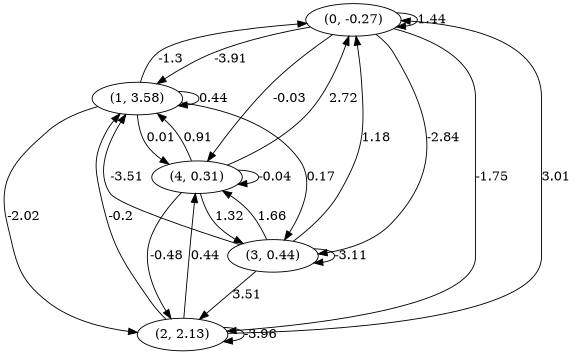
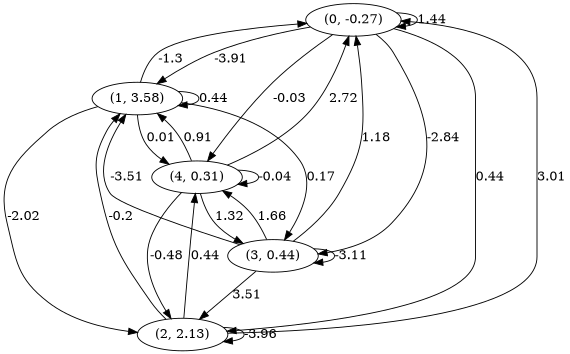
  digraph {
    n1 [label="(0, -0.27)"]
    n2 [label="(1, 3.58)"]
    n3 [label="(2, 2.13)"]
    n4 [label="(3, 0.44)"]
    n5 [label="(4, 0.31)"]
    n1 -> n1 [label=1.44]
    n1 -> n2 [label=-3.91]
-   n1 -> n3 [label=-1.75]
+   n1 -> n3 [label=0.44]
    n1 -> n4 [label=-2.84]
    n1 -> n5 [label=-0.03]
    n2 -> n1 [label=-1.3]
    n2 -> n2 [label=0.44]
    n2 -> n3 [label=-2.02]
    n2 -> n4 [label=0.17]
    n2 -> n5 [label=0.01]
    n3 -> n1 [label=3.01]
    n3 -> n2 [label=-0.2]
    n3 -> n3 [label=-3.96]
    n3 -> n5 [label=0.44]
    n4 -> n1 [label=1.18]
    n4 -> n2 [label=-3.51]
    n4 -> n3 [label=3.51]
    n4 -> n4 [label=-3.11]
    n4 -> n5 [label=1.66]
    n5 -> n1 [label=2.72]
    n5 -> n2 [label=0.91]
    n5 -> n3 [label=-0.48]
    n5 -> n4 [label=1.32]
    n5 -> n5 [label=-0.04]
  }
